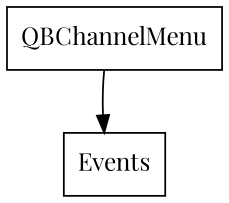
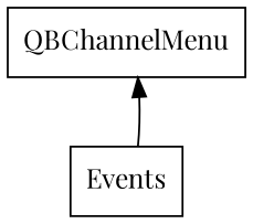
  digraph {
    fontname="Playfair Display"
    node [shape=box fontname="Playfair Display"]
    QBChannelMenu [root=true]
    Events
-   QBChannelMenu -> Events [fontname="Playfair Display"]
+   Events -> QBChannelMenu [fontname="Playfair Display"]
  }
